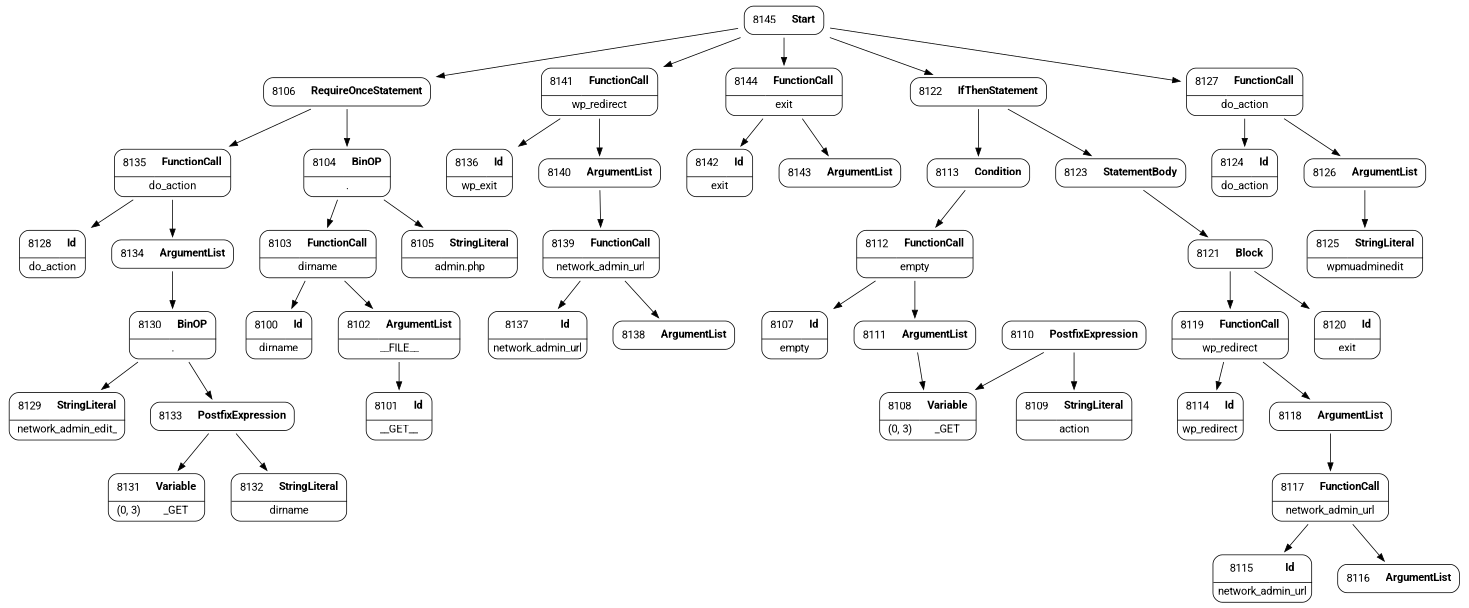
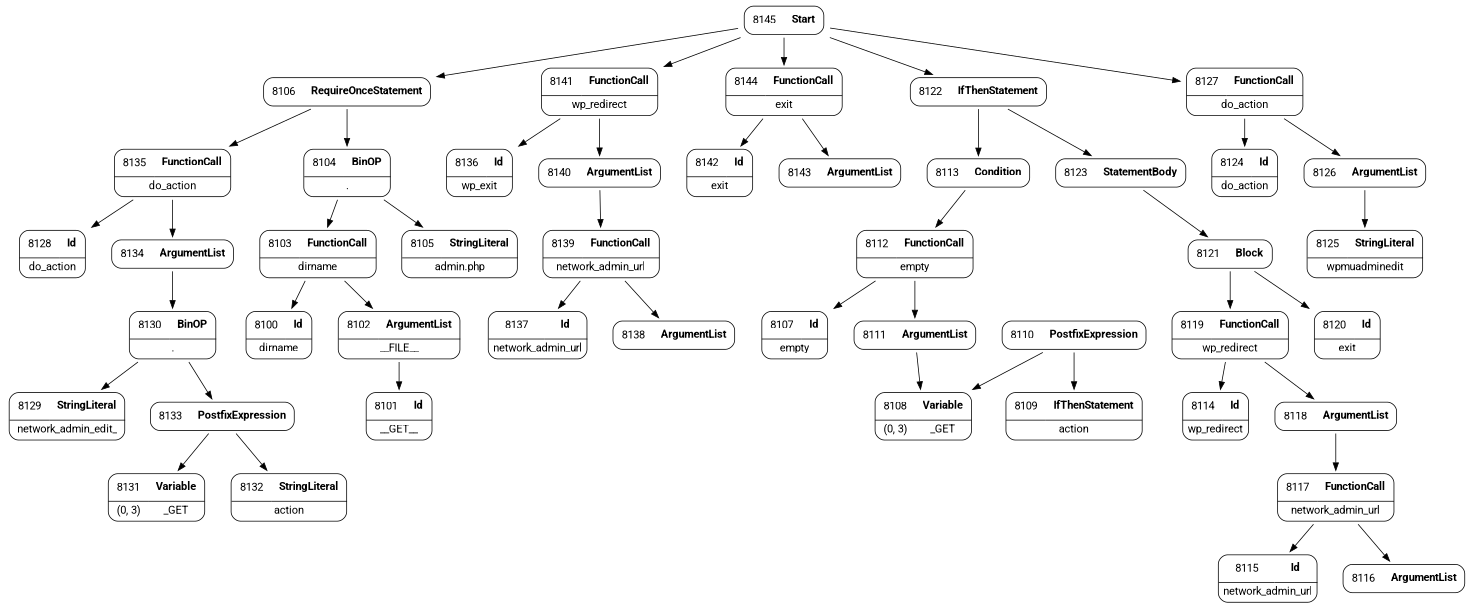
  digraph {
    fontname=Roboto
    node [fontname=Roboto shape=none]
    edge [fontname=Roboto weight=2]
    n1 [label=<<TABLE border='1' cellspacing='0' cellpadding='10' style='rounded' ><TR><TD border='0'>8128</TD><TD border='0'><B>Id</B></TD></TR><HR/><TR><TD border='0' cellpadding='5' colspan='2'>do_action</TD></TR></TABLE>>]
    n2 [label=<<TABLE border='1' cellspacing='0' cellpadding='10' style='rounded' ><TR><TD border='0'>8129</TD><TD border='0'><B>StringLiteral</B></TD></TR><HR/><TR><TD border='0' cellpadding='5' colspan='2'>network_admin_edit_</TD></TR></TABLE>>]
    n3 [label=<<TABLE border='1' cellspacing='0' cellpadding='10' style='rounded' ><TR><TD border='0'>8130</TD><TD border='0'><B>BinOP</B></TD></TR><HR/><TR><TD border='0' cellpadding='5' colspan='2'>.</TD></TR></TABLE>>]
    n4 [label=<<TABLE border='1' cellspacing='0' cellpadding='10' style='rounded' ><TR><TD border='0'>8133</TD><TD border='0'><B>PostfixExpression</B></TD></TR></TABLE>>]
    n5 [label=<<TABLE border='1' cellspacing='0' cellpadding='10' style='rounded' ><TR><TD border='0'>8131</TD><TD border='0'><B>Variable</B></TD></TR><HR/><TR><TD border='0' cellpadding='5'>(0, 3)</TD><TD border='0' cellpadding='5'>_GET</TD></TR></TABLE>>]
-   n6 [label=<<TABLE border='1' cellspacing='0' cellpadding='10' style='rounded' ><TR><TD border='0'>8132</TD><TD border='0'><B>StringLiteral</B></TD></TR><HR/><TR><TD border='0' cellpadding='5' colspan='2'>dirname</TD></TR></TABLE>>]
+   n6 [label=<<TABLE border='1' cellspacing='0' cellpadding='10' style='rounded' ><TR><TD border='0'>8132</TD><TD border='0'><B>StringLiteral</B></TD></TR><HR/><TR><TD border='0' cellpadding='5' colspan='2'>action</TD></TR></TABLE>>]
    n7 [label=<<TABLE border='1' cellspacing='0' cellpadding='10' style='rounded' ><TR><TD border='0'>8134</TD><TD border='0'><B>ArgumentList</B></TD></TR></TABLE>>]
    n8 [label=<<TABLE border='1' cellspacing='0' cellpadding='10' style='rounded' ><TR><TD border='0'>8135</TD><TD border='0'><B>FunctionCall</B></TD></TR><HR/><TR><TD border='0' cellpadding='5' colspan='2'>do_action</TD></TR></TABLE>>]
    n9 [label=<<TABLE border='1' cellspacing='0' cellpadding='10' style='rounded' ><TR><TD border='0'>8136</TD><TD border='0'><B>Id</B></TD></TR><HR/><TR><TD border='0' cellpadding='5' colspan='2'>wp_exit</TD></TR></TABLE>>]
    n10 [label=<<TABLE border='1' cellspacing='0' cellpadding='10' style='rounded' ><TR><TD border='0'>8137</TD><TD border='0'><B>Id</B></TD></TR><HR/><TR><TD border='0' cellpadding='5' colspan='2'>network_admin_url</TD></TR></TABLE>>]
    n11 [label=<<TABLE border='1' cellspacing='0' cellpadding='10' style='rounded' ><TR><TD border='0'>8138</TD><TD border='0'><B>ArgumentList</B></TD></TR></TABLE>>]
    n12 [label=<<TABLE border='1' cellspacing='0' cellpadding='10' style='rounded' ><TR><TD border='0'>8139</TD><TD border='0'><B>FunctionCall</B></TD></TR><HR/><TR><TD border='0' cellpadding='5' colspan='2'>network_admin_url</TD></TR></TABLE>>]
    n13 [label=<<TABLE border='1' cellspacing='0' cellpadding='10' style='rounded' ><TR><TD border='0'>8140</TD><TD border='0'><B>ArgumentList</B></TD></TR></TABLE>>]
    n14 [label=<<TABLE border='1' cellspacing='0' cellpadding='10' style='rounded' ><TR><TD border='0'>8141</TD><TD border='0'><B>FunctionCall</B></TD></TR><HR/><TR><TD border='0' cellpadding='5' colspan='2'>wp_redirect</TD></TR></TABLE>>]
    n15 [label=<<TABLE border='1' cellspacing='0' cellpadding='10' style='rounded' ><TR><TD border='0'>8142</TD><TD border='0'><B>Id</B></TD></TR><HR/><TR><TD border='0' cellpadding='5' colspan='2'>exit</TD></TR></TABLE>>]
    n16 [label=<<TABLE border='1' cellspacing='0' cellpadding='10' style='rounded' ><TR><TD border='0'>8143</TD><TD border='0'><B>ArgumentList</B></TD></TR></TABLE>>]
    n17 [label=<<TABLE border='1' cellspacing='0' cellpadding='10' style='rounded' ><TR><TD border='0'>8144</TD><TD border='0'><B>FunctionCall</B></TD></TR><HR/><TR><TD border='0' cellpadding='5' colspan='2'>exit</TD></TR></TABLE>>]
    n18 [label=<<TABLE border='1' cellspacing='0' cellpadding='10' style='rounded' ><TR><TD border='0'>8145</TD><TD border='0'><B>Start</B></TD></TR></TABLE>>]
    n19 [label=<<TABLE border='1' cellspacing='0' cellpadding='10' style='rounded' ><TR><TD border='0'>8106</TD><TD border='0'><B>RequireOnceStatement</B></TD></TR></TABLE>>]
    n20 [label=<<TABLE border='1' cellspacing='0' cellpadding='10' style='rounded' ><TR><TD border='0'>8122</TD><TD border='0'><B>IfThenStatement</B></TD></TR></TABLE>>]
    n21 [label=<<TABLE border='1' cellspacing='0' cellpadding='10' style='rounded' ><TR><TD border='0'>8127</TD><TD border='0'><B>FunctionCall</B></TD></TR><HR/><TR><TD border='0' cellpadding='5' colspan='2'>do_action</TD></TR></TABLE>>]
    n22 [label=<<TABLE border='1' cellspacing='0' cellpadding='10' style='rounded' ><TR><TD border='0'>8104</TD><TD border='0'><B>BinOP</B></TD></TR><HR/><TR><TD border='0' cellpadding='5' colspan='2'>.</TD></TR></TABLE>>]
    n23 [label=<<TABLE border='1' cellspacing='0' cellpadding='10' style='rounded' ><TR><TD border='0'>8113</TD><TD border='0'><B>Condition</B></TD></TR></TABLE>>]
    n24 [label=<<TABLE border='1' cellspacing='0' cellpadding='10' style='rounded' ><TR><TD border='0'>8123</TD><TD border='0'><B>StatementBody</B></TD></TR></TABLE>>]
    n25 [label=<<TABLE border='1' cellspacing='0' cellpadding='10' style='rounded' ><TR><TD border='0'>8124</TD><TD border='0'><B>Id</B></TD></TR><HR/><TR><TD border='0' cellpadding='5' colspan='2'>do_action</TD></TR></TABLE>>]
    n26 [label=<<TABLE border='1' cellspacing='0' cellpadding='10' style='rounded' ><TR><TD border='0'>8126</TD><TD border='0'><B>ArgumentList</B></TD></TR></TABLE>>]
    n27 [label=<<TABLE border='1' cellspacing='0' cellpadding='10' style='rounded' ><TR><TD border='0'>8103</TD><TD border='0'><B>FunctionCall</B></TD></TR><HR/><TR><TD border='0' cellpadding='5' colspan='2'>dirname</TD></TR></TABLE>>]
    n28 [label=<<TABLE border='1' cellspacing='0' cellpadding='10' style='rounded' ><TR><TD border='0'>8105</TD><TD border='0'><B>StringLiteral</B></TD></TR><HR/><TR><TD border='0' cellpadding='5' colspan='2'>admin.php</TD></TR></TABLE>>]
    n29 [label=<<TABLE border='1' cellspacing='0' cellpadding='10' style='rounded' ><TR><TD border='0'>8112</TD><TD border='0'><B>FunctionCall</B></TD></TR><HR/><TR><TD border='0' cellpadding='5' colspan='2'>empty</TD></TR></TABLE>>]
    n30 [label=<<TABLE border='1' cellspacing='0' cellpadding='10' style='rounded' ><TR><TD border='0'>8121</TD><TD border='0'><B>Block</B></TD></TR></TABLE>>]
    n31 [label=<<TABLE border='1' cellspacing='0' cellpadding='10' style='rounded' ><TR><TD border='0'>8125</TD><TD border='0'><B>StringLiteral</B></TD></TR><HR/><TR><TD border='0' cellpadding='5' colspan='2'>wpmuadminedit</TD></TR></TABLE>>]
    n32 [label=<<TABLE border='1' cellspacing='0' cellpadding='10' style='rounded' ><TR><TD border='0'>8100</TD><TD border='0'><B>Id</B></TD></TR><HR/><TR><TD border='0' cellpadding='5' colspan='2'>dirname</TD></TR></TABLE>>]
    n33 [label=<<TABLE border='1' cellspacing='0' cellpadding='10' style='rounded' ><TR><TD border='0'>8101</TD><TD border='0'><B>Id</B></TD></TR><HR/><TR><TD border='0' cellpadding='5' colspan='2'>__GET__</TD></TR></TABLE>>]
    n34 [label=<<TABLE border='1' cellspacing='0' cellpadding='10' style='rounded' ><TR><TD border='0'>8102</TD><TD border='0'><B>ArgumentList</B></TD></TR><HR/><TR><TD border='0' cellpadding='5' colspan='2'>__FILE__</TD></TR></TABLE>>]
    n35 [label=<<TABLE border='1' cellspacing='0' cellpadding='10' style='rounded' ><TR><TD border='0'>8107</TD><TD border='0'><B>Id</B></TD></TR><HR/><TR><TD border='0' cellpadding='5' colspan='2'>empty</TD></TR></TABLE>>]
    n36 [label=<<TABLE border='1' cellspacing='0' cellpadding='10' style='rounded' ><TR><TD border='0'>8108</TD><TD border='0'><B>Variable</B></TD></TR><HR/><TR><TD border='0' cellpadding='5'>(0, 3)</TD><TD border='0' cellpadding='5'>_GET</TD></TR></TABLE>>]
-   n37 [label=<<TABLE border='1' cellspacing='0' cellpadding='10' style='rounded' ><TR><TD border='0'>8109</TD><TD border='0'><B>StringLiteral</B></TD></TR><HR/><TR><TD border='0' cellpadding='5' colspan='2'>action</TD></TR></TABLE>>]
+   n37 [label=<<TABLE border='1' cellspacing='0' cellpadding='10' style='rounded' ><TR><TD border='0'>8109</TD><TD border='0'><B>IfThenStatement</B></TD></TR><HR/><TR><TD border='0' cellpadding='5' colspan='2'>action</TD></TR></TABLE>>]
    n38 [label=<<TABLE border='1' cellspacing='0' cellpadding='10' style='rounded' ><TR><TD border='0'>8110</TD><TD border='0'><B>PostfixExpression</B></TD></TR></TABLE>>]
    n39 [label=<<TABLE border='1' cellspacing='0' cellpadding='10' style='rounded' ><TR><TD border='0'>8111</TD><TD border='0'><B>ArgumentList</B></TD></TR></TABLE>>]
    n40 [label=<<TABLE border='1' cellspacing='0' cellpadding='10' style='rounded' ><TR><TD border='0'>8114</TD><TD border='0'><B>Id</B></TD></TR><HR/><TR><TD border='0' cellpadding='5' colspan='2'>wp_redirect</TD></TR></TABLE>>]
    n41 [label=<<TABLE border='1' cellspacing='0' cellpadding='10' style='rounded' ><TR><TD border='0'>8115</TD><TD border='0'><B>Id</B></TD></TR><HR/><TR><TD border='0' cellpadding='5' colspan='2'>network_admin_url</TD></TR></TABLE>>]
    n42 [label=<<TABLE border='1' cellspacing='0' cellpadding='10' style='rounded' ><TR><TD border='0'>8116</TD><TD border='0'><B>ArgumentList</B></TD></TR></TABLE>>]
    n43 [label=<<TABLE border='1' cellspacing='0' cellpadding='10' style='rounded' ><TR><TD border='0'>8117</TD><TD border='0'><B>FunctionCall</B></TD></TR><HR/><TR><TD border='0' cellpadding='5' colspan='2'>network_admin_url</TD></TR></TABLE>>]
    n44 [label=<<TABLE border='1' cellspacing='0' cellpadding='10' style='rounded' ><TR><TD border='0'>8118</TD><TD border='0'><B>ArgumentList</B></TD></TR></TABLE>>]
    n45 [label=<<TABLE border='1' cellspacing='0' cellpadding='10' style='rounded' ><TR><TD border='0'>8119</TD><TD border='0'><B>FunctionCall</B></TD></TR><HR/><TR><TD border='0' cellpadding='5' colspan='2'>wp_redirect</TD></TR></TABLE>>]
    n46 [label=<<TABLE border='1' cellspacing='0' cellpadding='10' style='rounded' ><TR><TD border='0'>8120</TD><TD border='0'><B>Id</B></TD></TR><HR/><TR><TD border='0' cellpadding='5' colspan='2'>exit</TD></TR></TABLE>>]
    n3 -> n2
    n3 -> n4
    n4 -> n5
    n4 -> n6
    n7 -> n3
    n8 -> n1
    n8 -> n7
    n12 -> n10
    n12 -> n11
    n13 -> n12
    n14 -> n9
    n14 -> n13
    n17 -> n15
    n17 -> n16
    n18 -> n14
    n18 -> n17
    n18 -> n19
    n18 -> n20
    n18 -> n21
    n19 -> n8
    n19 -> n22
    n20 -> n23
    n20 -> n24
    n21 -> n25
    n21 -> n26
    n22 -> n27
    n22 -> n28
    n23 -> n29
    n24 -> n30
    n26 -> n31
    n27 -> n32
    n27 -> n34
    n29 -> n35
    n29 -> n39
    n30 -> n45
    n30 -> n46
    n34 -> n33
    n38 -> n36
    n38 -> n37
    n39 -> n36
    n43 -> n41
    n43 -> n42
    n44 -> n43
    n45 -> n40
    n45 -> n44
  }
